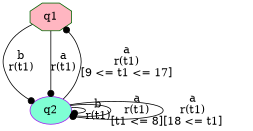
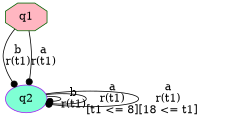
  digraph {
    node [style=filled]
    edge [arrowhead=dot]
    n1 [label=q1 fillcolor=lightpink color=darkgreen shape=octagon]
    n2 [label=q2 shape=ellipse fillcolor=aquamarine color=purple]
    n1 -> n2 [label="b\nr(t1)\n"]
    n1 -> n2 [label="a\nr(t1)\n"]
-   n2 -> n1 [label="a\nr(t1)\n[9 <= t1 <= 17]"]
    n2 -> n2 [label="b\nr(t1)\n"]
    n2 -> n2 [label="a\nr(t1)\n[t1 <= 8]"]
    n2 -> n2 [label="a\nr(t1)\n[18 <= t1]"]
  }
